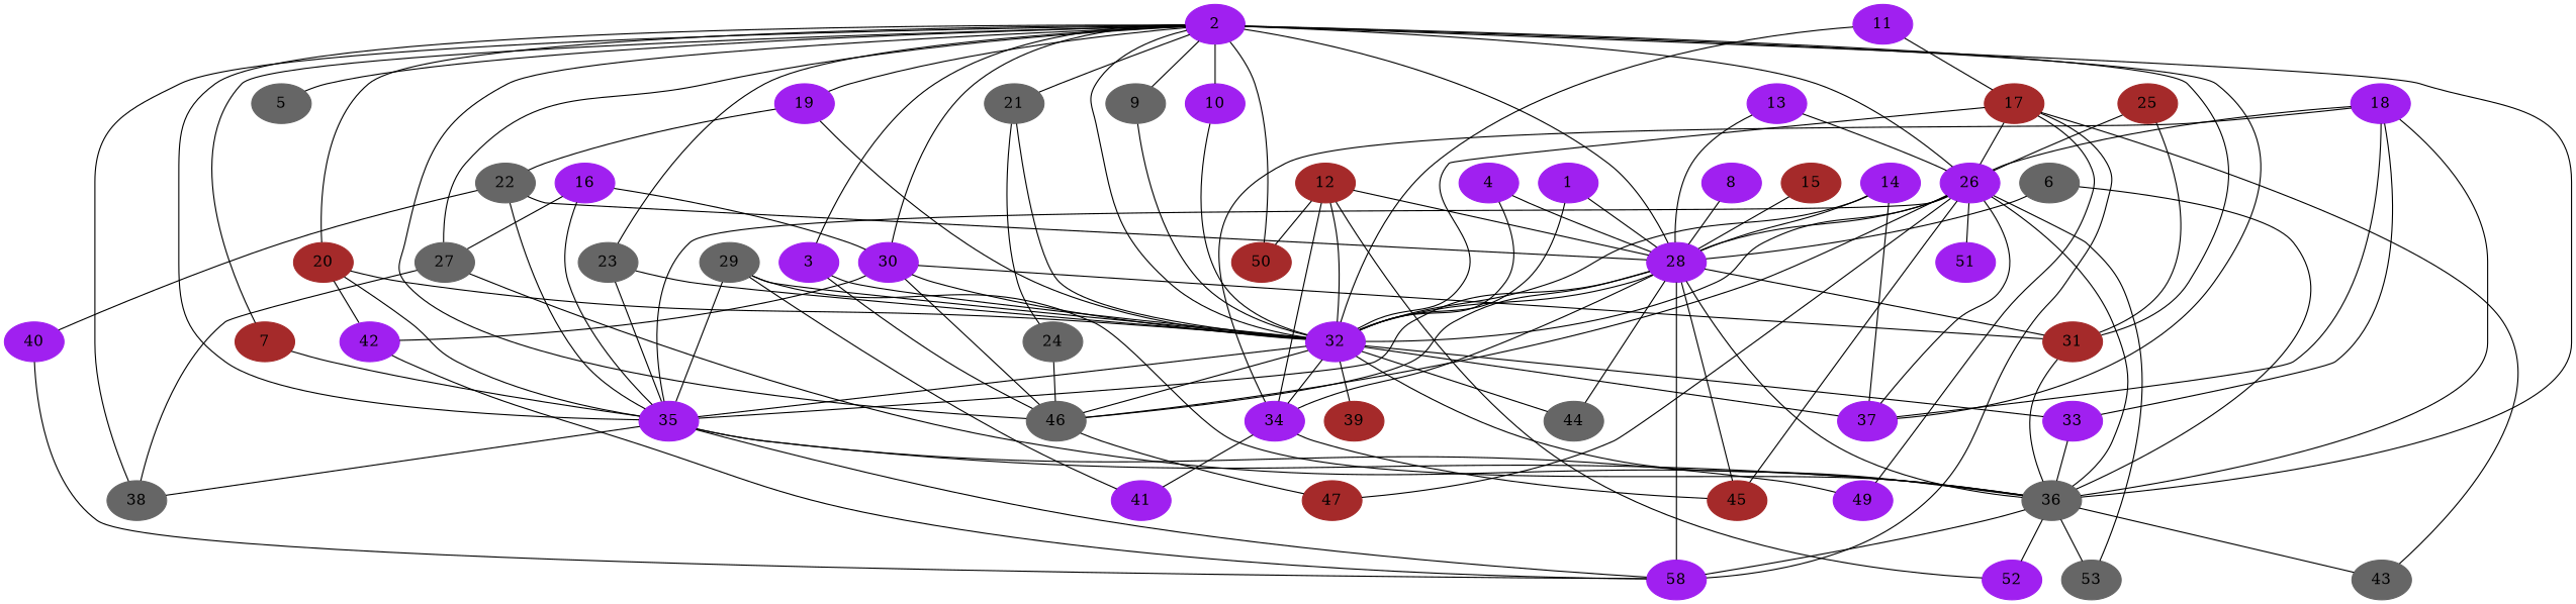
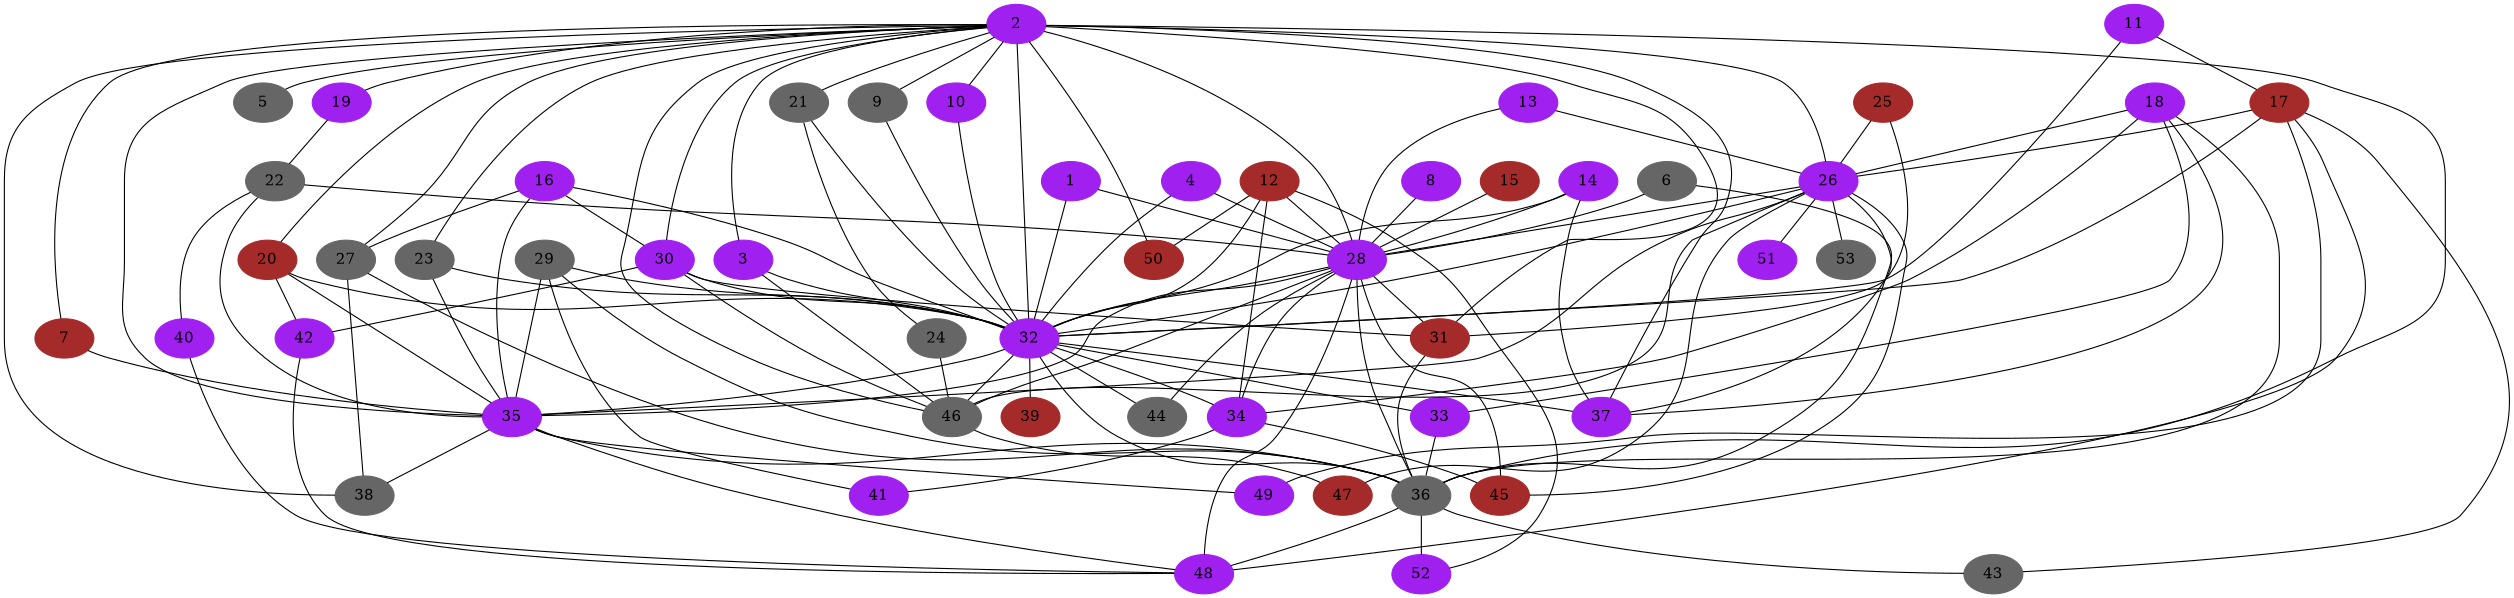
  graph {
    node [color=purple style=filled]
    edge [weight=1.0]
    1
    28
    32
    31 [color=brown]
    35
    36 [color=gray40]
    46 [color=gray40]
    34
-   48 [label=58]
+   48
    45 [color=brown]
    44 [color=gray40]
    37
    33
    39 [color=brown]
    2
    3
    5 [color=gray40]
    7 [color=brown]
    9 [color=gray40]
    10
    19
    20 [color=brown]
    21 [color=gray40]
    23 [color=gray40]
    26
    27 [color=gray40]
    30
    38 [color=gray40]
    50 [color=brown]
    22 [color=gray40]
    42
    24 [color=gray40]
    47 [color=brown]
    51
    53 [color=gray40]
    49
    52
    43 [color=gray40]
    4
    6 [color=gray40]
    8
    11
    17 [color=brown]
    12 [color=brown]
    41
    13
    14
    15 [color=brown]
    16
    18
    40
    25 [color=brown]
    29 [color=gray40]
    1 -- 28
    1 -- 32
    28 -- 32 [weight=2.0]
    28 -- 31 [weight=3.0]
    28 -- 35 [weight=3.0]
    28 -- 36 [weight=2.0]
    28 -- 46 [weight=2.0]
    28 -- 34
    28 -- 48 [weight=2.0]
    28 -- 45
    28 -- 44
    32 -- 35
    32 -- 36
    32 -- 46
    32 -- 34
    32 -- 44
    32 -- 37
    32 -- 33 [weight=2.0]
    32 -- 39
    31 -- 36
    35 -- 36 [weight=2.0]
    35 -- 48
    35 -- 38
    35 -- 49
    36 -- 48
-   36 -- 53 [weight=2.0]
    36 -- 52 [weight=2.0]
    36 -- 43
    46 -- 47
    34 -- 45
    34 -- 41
    33 -- 36
    2 -- 28 [weight=7.0]
    2 -- 32 [weight=3.0]
    2 -- 31
    2 -- 35 [weight=4.0]
    2 -- 36 [weight=4.0]
    2 -- 46
    2 -- 37
    2 -- 3
    2 -- 5
    2 -- 7
    2 -- 9
    2 -- 10
    2 -- 19
    2 -- 20
    2 -- 21 [weight=2.0]
    2 -- 23
    2 -- 26 [weight=6.0]
    2 -- 27 [weight=2.0]
    2 -- 30
    2 -- 38
    2 -- 50 [weight=2.0]
    3 -- 32
    3 -- 46
    7 -- 35
    9 -- 32
    10 -- 32
-   19 -- 32
+   16 -- 32
    19 -- 22
    20 -- 32
    20 -- 35
    20 -- 42
    21 -- 32
    21 -- 24
    23 -- 32
    23 -- 35
    26 -- 28 [weight=4.0]
    26 -- 32 [weight=3.0]
    26 -- 35 [weight=2.0]
-   26 -- 36 [weight=3.0]
    26 -- 46
    26 -- 45
    26 -- 37
    26 -- 47
    26 -- 51 [weight=2.0]
    26 -- 53
    27 -- 36
    27 -- 38
    30 -- 32
    30 -- 31
    30 -- 46
    30 -- 42
    22 -- 28
    22 -- 35
    22 -- 40
    42 -- 48
    24 -- 46
    4 -- 28
    4 -- 32
    6 -- 28
    6 -- 36
    8 -- 28
    11 -- 32
    11 -- 17
    17 -- 32
    17 -- 48
    17 -- 26
    17 -- 49
    17 -- 43
    12 -- 28
    12 -- 32 [weight=3.0]
    12 -- 34
    12 -- 50
    12 -- 52
    13 -- 28
    13 -- 26
    14 -- 28
    14 -- 32
    14 -- 37
    15 -- 28
    16 -- 35
    16 -- 27
    16 -- 30
    18 -- 36
    18 -- 34
    18 -- 37
    18 -- 33
    18 -- 26
    40 -- 48
    25 -- 31
    25 -- 26
    29 -- 32
    29 -- 35
    29 -- 36 [weight=3.0]
    29 -- 41
  }
